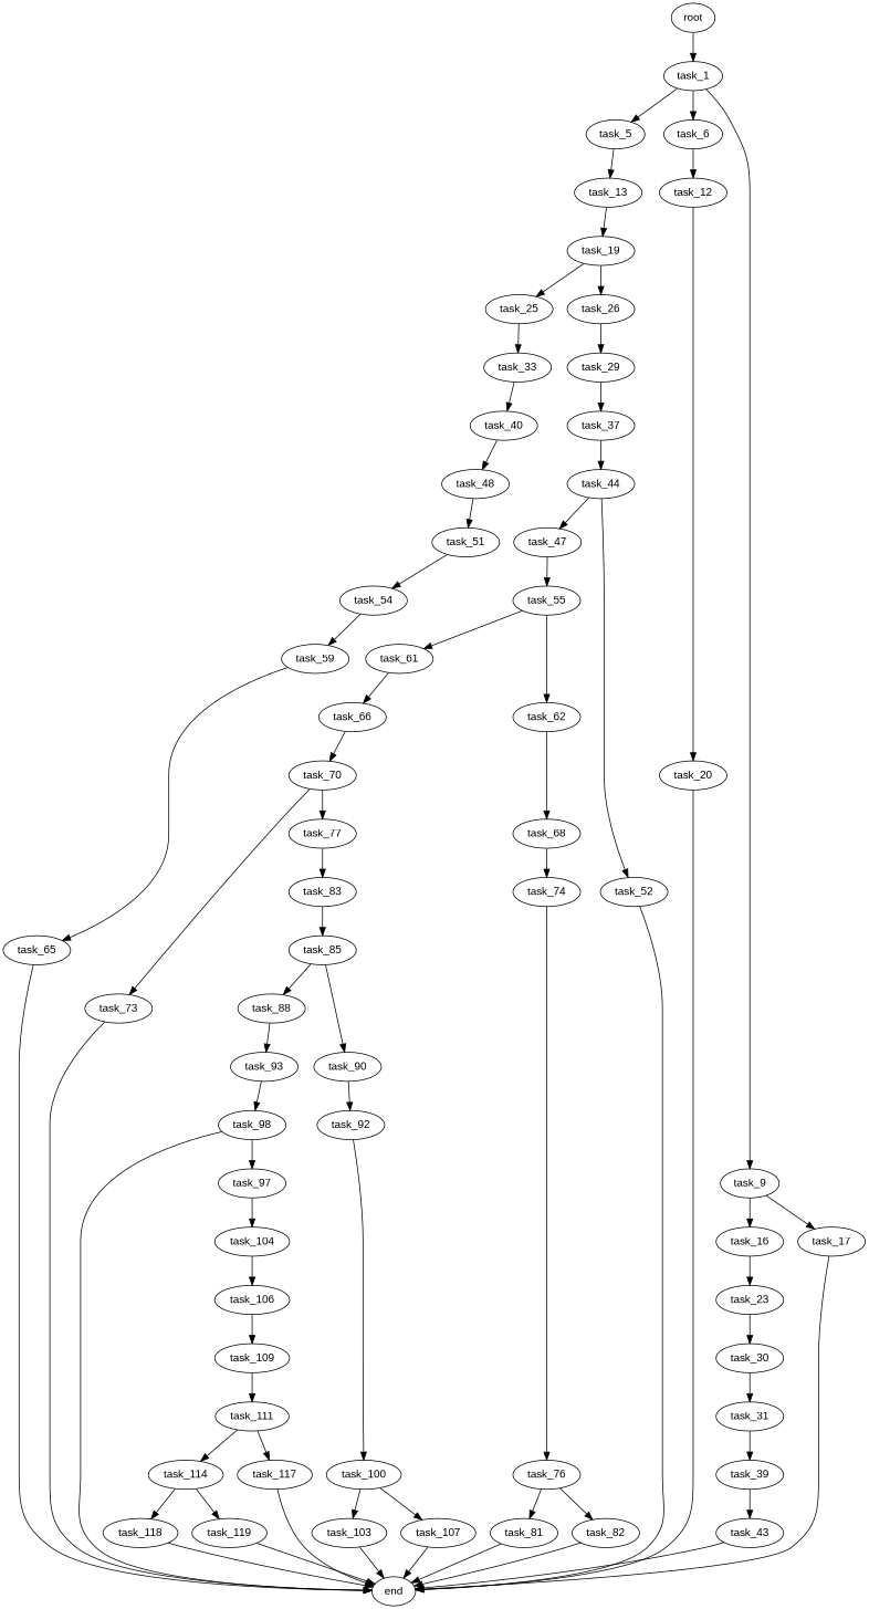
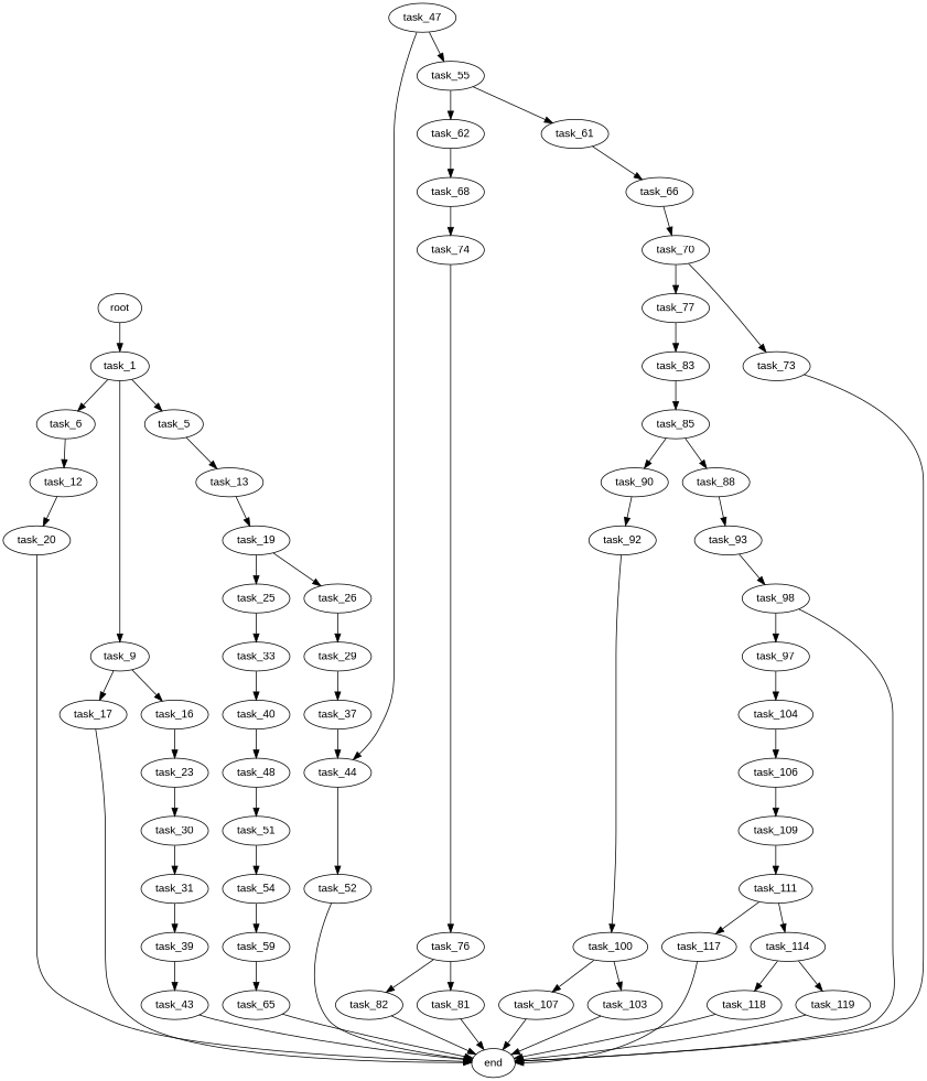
  digraph {
    fontname="Liberation Sans"
    node [fontname="Liberation Sans"]
    edge [fontname="Liberation Sans"]
    root
    task_1
    task_5
    task_6
    task_9
    task_13
    task_12
    task_16
    task_17
    task_19
    task_20
    task_23
    end
    task_25
    task_26
    task_30
    task_33
    task_29
    n19 [label=task_31]
    task_40
    task_37
    task_39
    task_48
    task_44
    task_47
    task_52
    task_43
    task_51
    task_55
    task_54
    task_61
    task_62
    task_66
    task_68
    task_59
    task_65
    task_70
    task_74
    task_73
    task_77
    task_76
    task_83
    task_81
    task_82
    task_85
    task_88
    task_90
    task_93
    task_92
    task_98
    task_100
    task_97
    task_104
    task_103
    task_107
    task_106
    task_109
    task_111
    task_114
    task_117
    task_118
    task_119
    root -> task_1
    task_1 -> task_5
    task_1 -> task_6
    task_1 -> task_9
    task_5 -> task_13
    task_6 -> task_12
    task_9 -> task_16
    task_9 -> task_17
    task_13 -> task_19
    task_12 -> task_20
    task_16 -> task_23
    task_17 -> end
    task_19 -> task_25
    task_19 -> task_26
    task_20 -> end
    task_23 -> task_30
    task_25 -> task_33
    task_26 -> task_29
    task_30 -> n19
    task_33 -> task_40
    task_29 -> task_37
    n19 -> task_39
    task_40 -> task_48
    task_37 -> task_44
    task_39 -> task_43
    task_48 -> task_51
-   task_44 -> task_47
+   task_47 -> task_44
    task_44 -> task_52
    task_47 -> task_55
    task_52 -> end
    task_43 -> end
    task_51 -> task_54
    task_55 -> task_61
    task_55 -> task_62
    task_54 -> task_59
    task_61 -> task_66
    task_62 -> task_68
    task_66 -> task_70
    task_68 -> task_74
    task_59 -> task_65
    task_65 -> end
    task_70 -> task_73
    task_70 -> task_77
    task_74 -> task_76
    task_73 -> end
    task_77 -> task_83
    task_76 -> task_81
    task_76 -> task_82
    task_83 -> task_85
    task_81 -> end
    task_82 -> end
    task_85 -> task_88
    task_85 -> task_90
    task_88 -> task_93
    task_90 -> task_92
    task_93 -> task_98
    task_92 -> task_100
    task_98 -> end
    task_98 -> task_97
    task_100 -> task_103
    task_100 -> task_107
    task_97 -> task_104
    task_104 -> task_106
    task_103 -> end
    task_107 -> end
    task_106 -> task_109
    task_109 -> task_111
    task_111 -> task_114
    task_111 -> task_117
    task_114 -> task_118
    task_114 -> task_119
    task_117 -> end
    task_118 -> end
    task_119 -> end
  }
